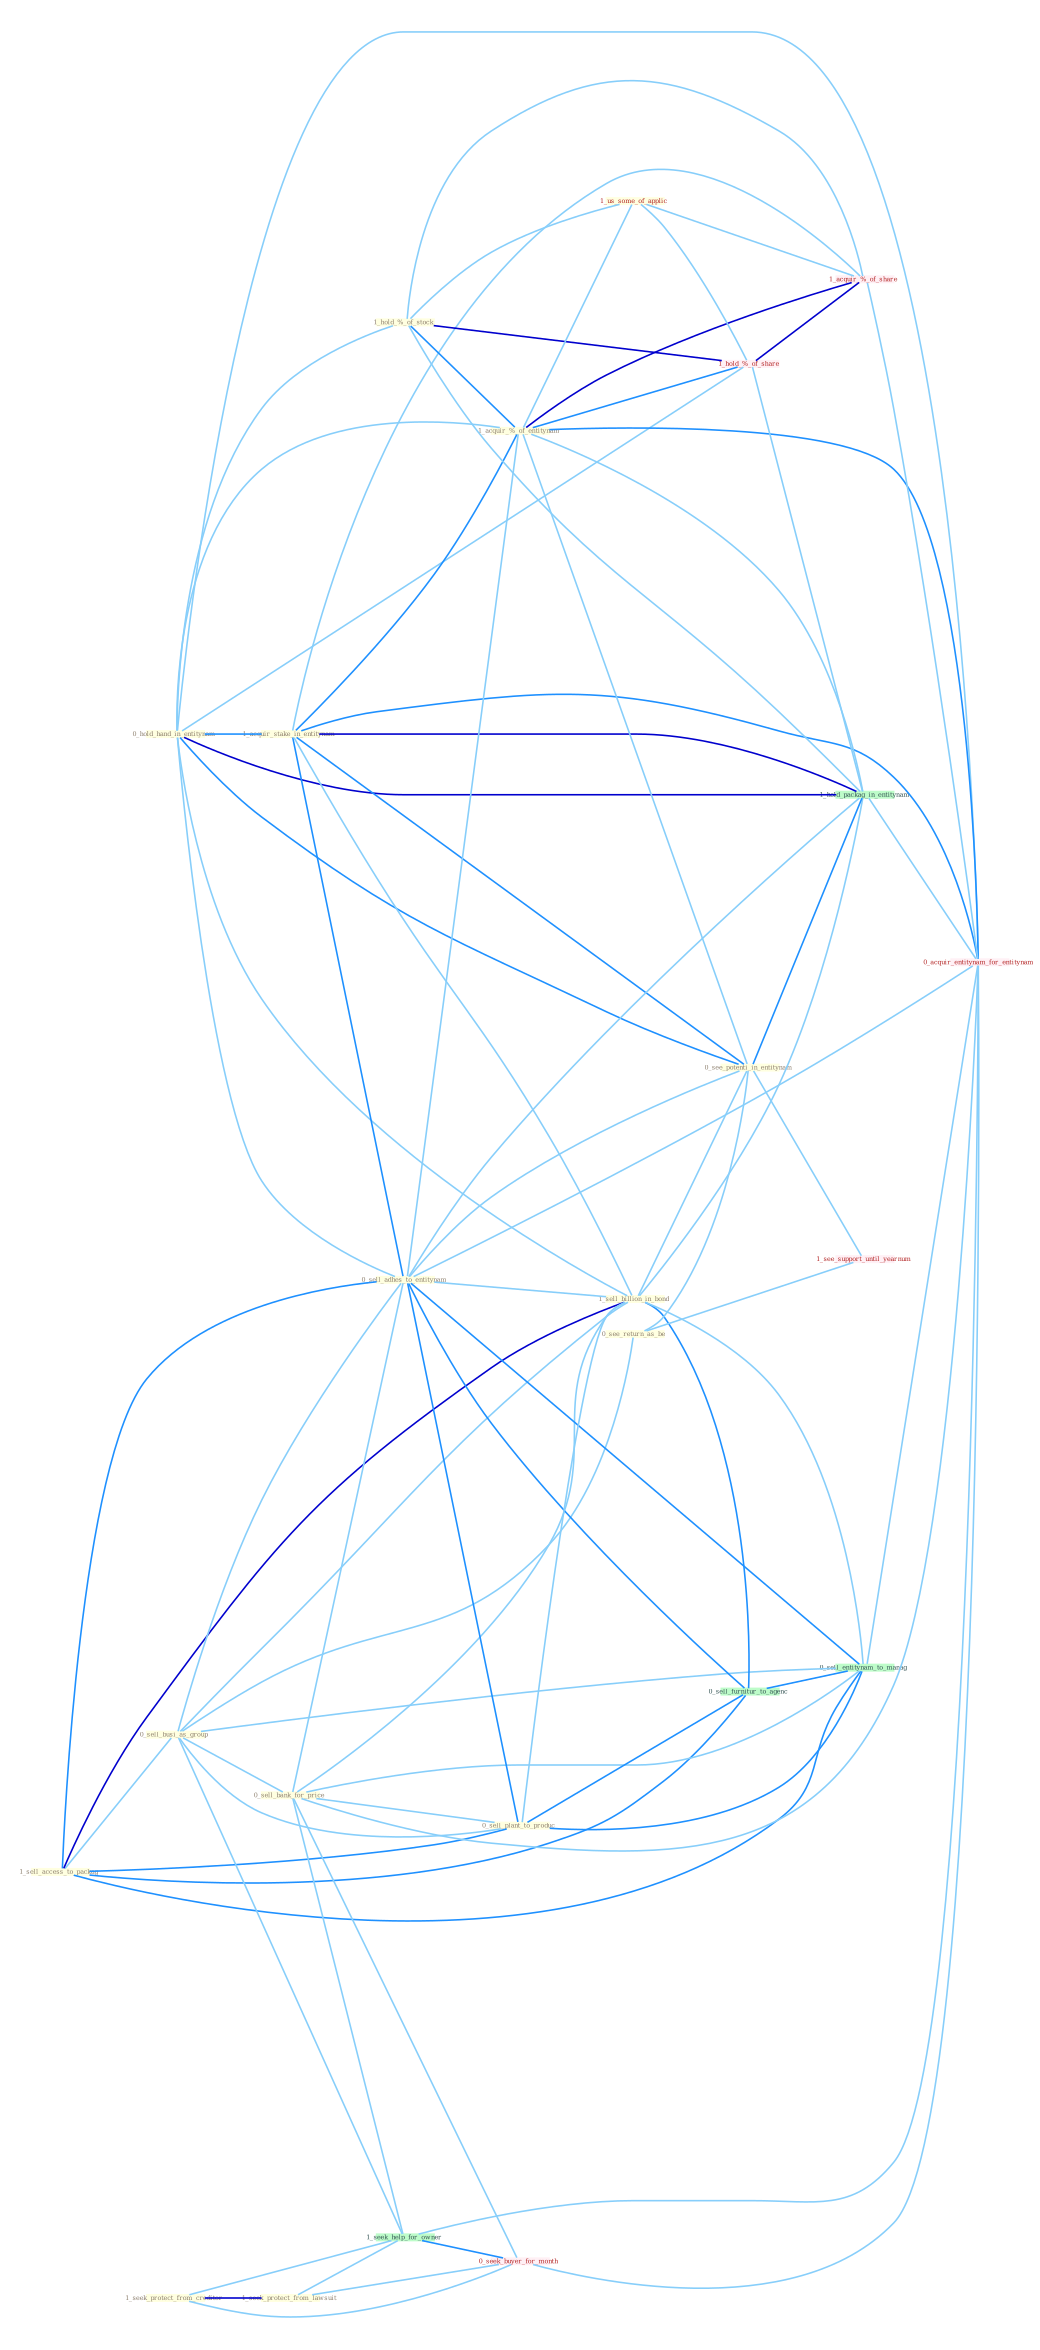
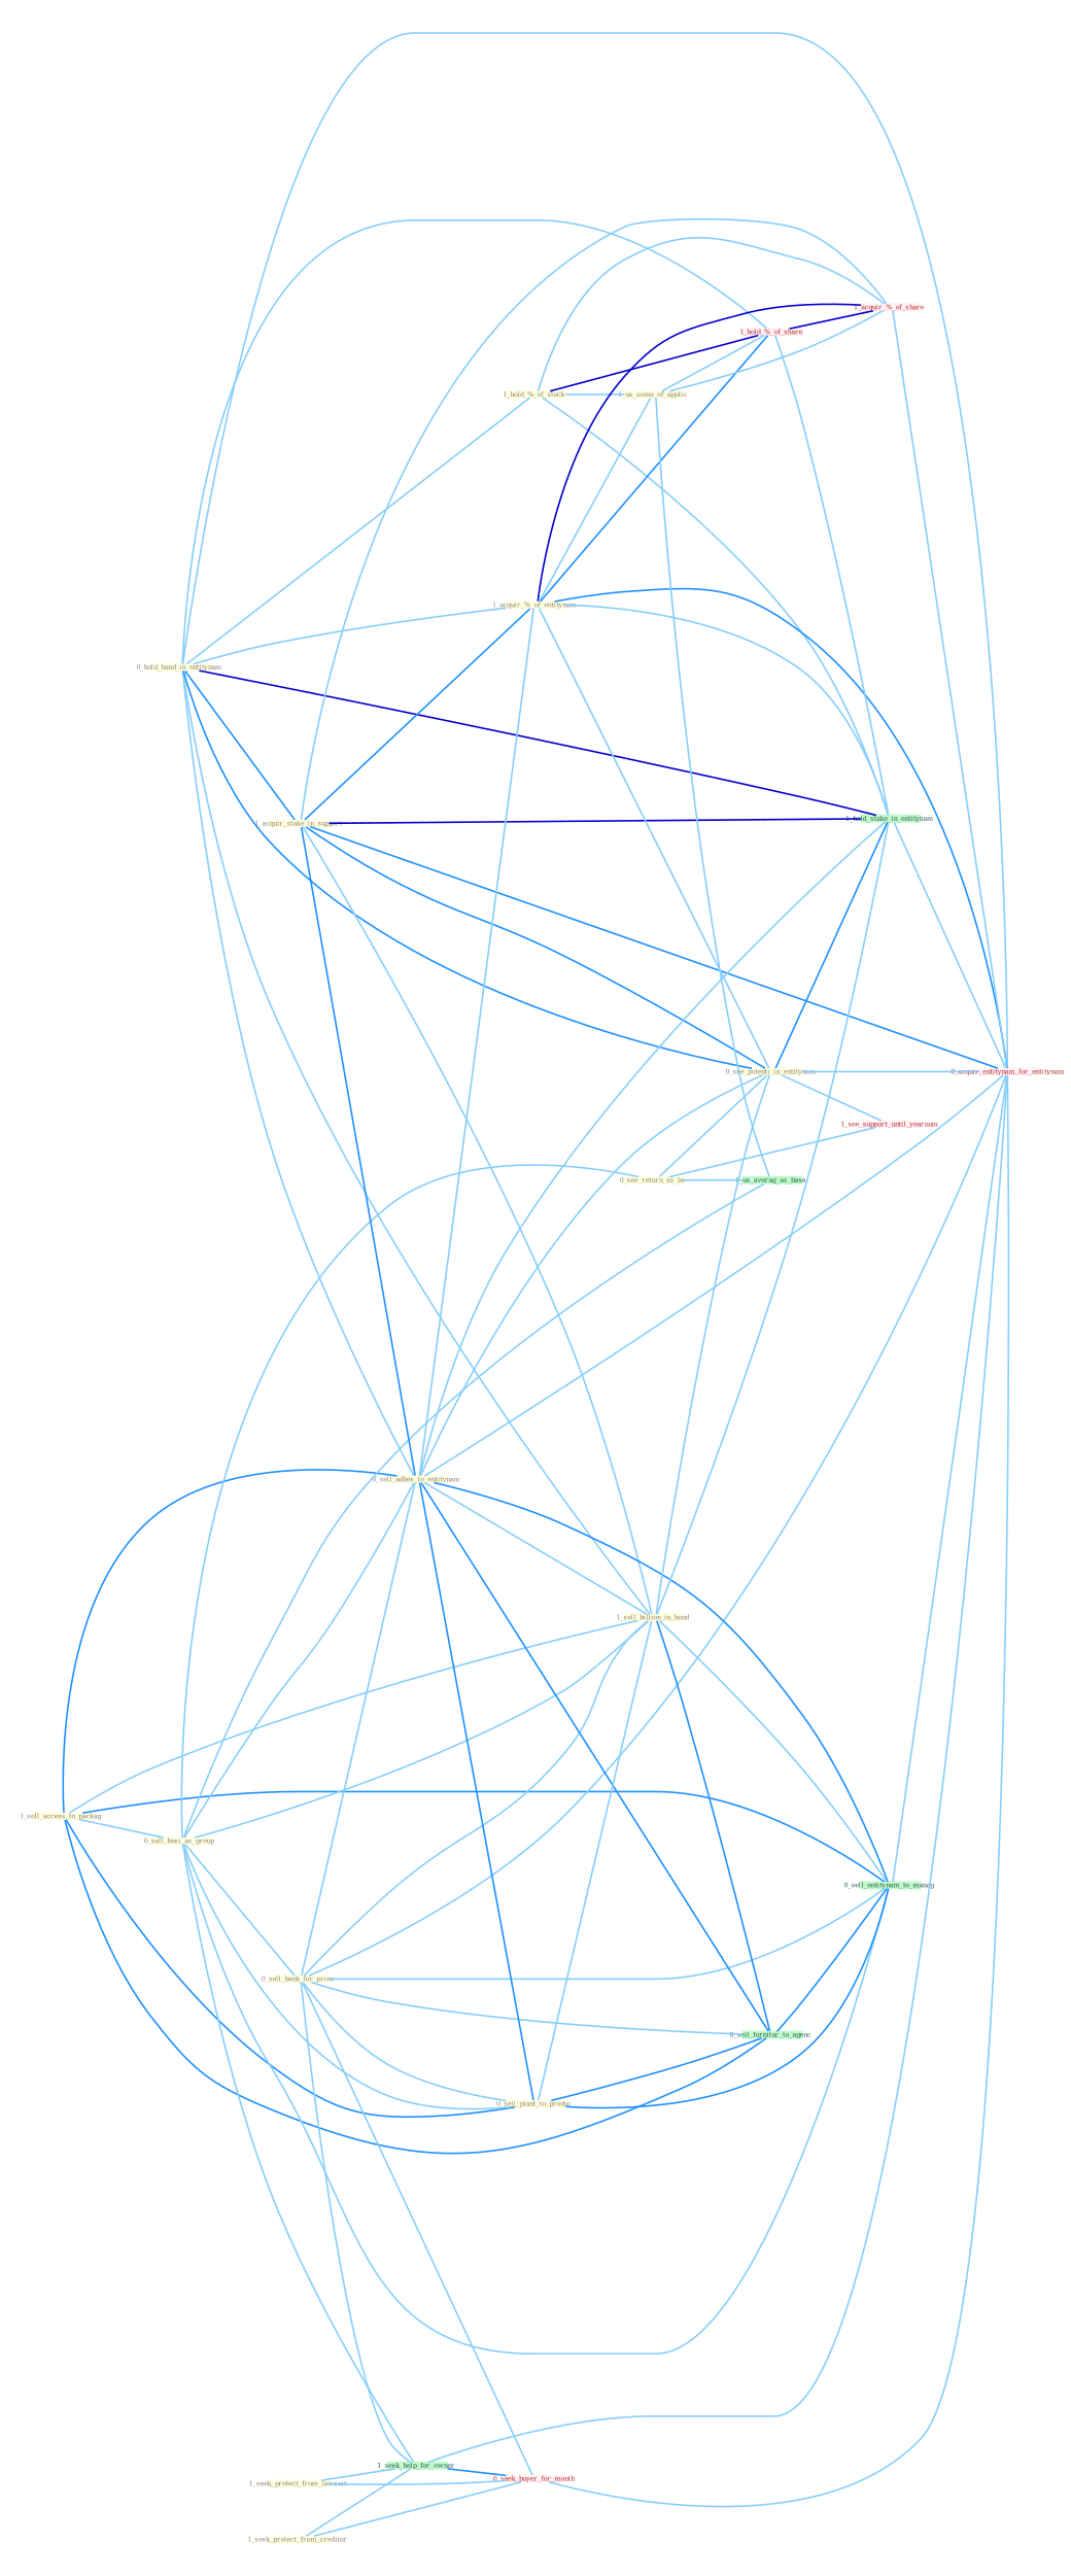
  graph {
    rankdir=LR
    node [color="#ffffe0" fixedsize=true fontcolor="#8b7d6b" fontsize=4 shape=polygon style=filled]
    edge [color="#87cefa" w=1]
    "0_hold_hand_in_entitynam " [height=.06 width=.5]
    "1_sell_access_to_packag " [height=.06 width=.5]
    "0_sell_busi_as_group " [height=.06 width=.5]
    "0_sell_bank_for_price " [height=.06 width=.5]
-   "1_acquir_stake_in_entitynam " [height=.06 width=.5]
+   "1_acquir_stake_in_entitynam " [height=.06 width=.5 label="1_acquir_stake_in_support"]
    "0_sell_adhes_to_entitynam " [height=.06 width=.5]
    "0_sell_plant_to_produc " [height=.06 width=.5]
    "1_sell_billion_in_bond " [height=.06 width=.5]
    "1_hold_%_of_stock " [height=.06 width=.5]
    "0_see_return_as_be " [height=.06 width=.5]
    "1_seek_protect_from_creditor " [height=.06 width=.5]
    "1_seek_protect_from_lawsuit " [height=.06 width=.5]
    "1_acquir_%_of_entitynam " [height=.06 width=.5]
-   "1_us_some_of_applic " [fontcolor="#b22222" height=.06 width=.5]
+   "1_us_some_of_applic " [height=.06 width=.5]
    "0_see_potenti_in_entitynam " [height=.06 width=.5]
    "1_hold_%_of_share " [color="#fff0f5" fontcolor="#b22222" height=.06 width=.5]
    "0_seek_buyer_for_month " [color="#fff0f5" fontcolor="#b22222" height=.06 width=.5]
    "1_acquir_%_of_share " [color="#fff0f5" fontcolor="#b22222" height=.06 width=.5]
    "1_see_support_until_yearnum " [color="#fff0f5" fontcolor="#b22222" height=.06 width=.5]
    "0_acquir_entitynam_for_entitynam " [color="#fff0f5" fontcolor="#b22222" height=.06 width=.5]
-   "1_hold_stake_in_entitynam " [color="#BDFCC9" fontcolor="#2f4f4f" height=.06 width=.5 label="1_hold_packag_in_entitynam"]
+   "1_hold_stake_in_entitynam " [color="#BDFCC9" fontcolor="#2f4f4f" height=.06 width=.5]
    "0_sell_furnitur_to_agenc " [color="#BDFCC9" fontcolor="#2f4f4f" height=.06 width=.5]
    "0_sell_entitynam_to_manag " [color="#BDFCC9" fontcolor="#2f4f4f" height=.06 width=.5]
+   "0_us_averag_as_base " [color="#BDFCC9" fontcolor="#2f4f4f" height=.06 width=.5]
    "1_seek_help_for_owner " [color="#BDFCC9" fontcolor="#2f4f4f" height=.06 width=.5]
    subgraph sub_1 {
      "0_hold_hand_in_entitynam "
      "1_sell_access_to_packag "
      "0_sell_busi_as_group "
      "0_sell_bank_for_price "
      "1_acquir_stake_in_entitynam "
      "0_sell_adhes_to_entitynam "
      "0_sell_plant_to_produc "
      "1_sell_billion_in_bond "
      "1_hold_%_of_stock "
      "0_see_return_as_be "
      "1_seek_protect_from_creditor "
      "1_seek_protect_from_lawsuit "
      "1_acquir_%_of_entitynam "
      "1_us_some_of_applic "
      "0_see_potenti_in_entitynam "
    }
    subgraph sub_2 {
      "1_hold_%_of_share "
      "0_seek_buyer_for_month "
      "1_acquir_%_of_share "
      "1_see_support_until_yearnum "
      "0_acquir_entitynam_for_entitynam "
    }
    "0_hold_hand_in_entitynam " -- "1_acquir_stake_in_entitynam " [color="#1e90ff" w=2]
    "0_hold_hand_in_entitynam " -- "0_sell_adhes_to_entitynam "
    "0_hold_hand_in_entitynam " -- "1_sell_billion_in_bond "
    "0_hold_hand_in_entitynam " -- "1_hold_%_of_stock "
    "0_hold_hand_in_entitynam " -- "1_acquir_%_of_entitynam "
    "0_hold_hand_in_entitynam " -- "0_see_potenti_in_entitynam " [color="#1e90ff" w=2]
    "0_hold_hand_in_entitynam " -- "1_hold_%_of_share "
    "0_hold_hand_in_entitynam " -- "0_acquir_entitynam_for_entitynam "
    "0_hold_hand_in_entitynam " -- "1_hold_stake_in_entitynam " [color="#0000cd" w=3]
    "1_sell_access_to_packag " -- "0_sell_busi_as_group "
    "1_sell_access_to_packag " -- "0_sell_adhes_to_entitynam " [color="#1e90ff" w=2]
    "1_sell_access_to_packag " -- "0_sell_plant_to_produc " [color="#1e90ff" w=2]
-   "1_sell_access_to_packag " -- "1_sell_billion_in_bond " [color="#0000cd"]
+   "1_sell_access_to_packag " -- "1_sell_billion_in_bond "
    "1_sell_access_to_packag " -- "0_sell_furnitur_to_agenc " [color="#1e90ff" w=2]
    "1_sell_access_to_packag " -- "0_sell_entitynam_to_manag " [color="#1e90ff" w=2]
    "0_sell_busi_as_group " -- "0_sell_bank_for_price "
    "0_sell_busi_as_group " -- "0_sell_adhes_to_entitynam "
    "0_sell_busi_as_group " -- "0_sell_plant_to_produc "
    "0_sell_busi_as_group " -- "1_sell_billion_in_bond "
    "0_sell_busi_as_group " -- "0_see_return_as_be "
    "0_sell_busi_as_group " -- "0_sell_entitynam_to_manag "
+   "0_sell_busi_as_group " -- "0_us_averag_as_base "
    "0_sell_busi_as_group " -- "1_seek_help_for_owner "
    "0_sell_bank_for_price " -- "0_sell_adhes_to_entitynam "
    "0_sell_bank_for_price " -- "0_sell_plant_to_produc "
    "0_sell_bank_for_price " -- "1_sell_billion_in_bond "
    "0_sell_bank_for_price " -- "0_seek_buyer_for_month "
    "0_sell_bank_for_price " -- "0_acquir_entitynam_for_entitynam "
+   "0_sell_bank_for_price " -- "0_sell_furnitur_to_agenc "
    "0_sell_bank_for_price " -- "0_sell_entitynam_to_manag "
    "0_sell_bank_for_price " -- "1_seek_help_for_owner "
    "1_acquir_stake_in_entitynam " -- "0_sell_adhes_to_entitynam " [color="#1e90ff"]
    "1_acquir_stake_in_entitynam " -- "1_sell_billion_in_bond "
    "1_acquir_stake_in_entitynam " -- "1_acquir_%_of_entitynam " [color="#1e90ff" w=2]
    "1_acquir_stake_in_entitynam " -- "0_see_potenti_in_entitynam " [color="#1e90ff" w=2]
    "1_acquir_stake_in_entitynam " -- "1_acquir_%_of_share "
    "1_acquir_stake_in_entitynam " -- "0_acquir_entitynam_for_entitynam " [color="#1e90ff" w=2]
    "1_acquir_stake_in_entitynam " -- "1_hold_stake_in_entitynam " [color="#0000cd" w=3]
    "0_sell_adhes_to_entitynam " -- "0_sell_plant_to_produc " [color="#1e90ff" w=2]
    "0_sell_adhes_to_entitynam " -- "1_sell_billion_in_bond "
    "0_sell_adhes_to_entitynam " -- "1_acquir_%_of_entitynam "
    "0_sell_adhes_to_entitynam " -- "0_see_potenti_in_entitynam "
    "0_sell_adhes_to_entitynam " -- "0_acquir_entitynam_for_entitynam "
    "0_sell_adhes_to_entitynam " -- "1_hold_stake_in_entitynam "
    "0_sell_adhes_to_entitynam " -- "0_sell_furnitur_to_agenc " [color="#1e90ff" w=2]
    "0_sell_adhes_to_entitynam " -- "0_sell_entitynam_to_manag " [color="#1e90ff" w=2]
    "0_sell_plant_to_produc " -- "1_sell_billion_in_bond "
    "0_sell_plant_to_produc " -- "0_sell_furnitur_to_agenc " [color="#1e90ff" w=2]
    "0_sell_plant_to_produc " -- "0_sell_entitynam_to_manag " [color="#1e90ff" w=2]
    "1_sell_billion_in_bond " -- "0_see_potenti_in_entitynam "
    "1_sell_billion_in_bond " -- "1_hold_stake_in_entitynam "
    "1_sell_billion_in_bond " -- "0_sell_furnitur_to_agenc " [color="#1e90ff"]
    "1_sell_billion_in_bond " -- "0_sell_entitynam_to_manag "
-   "1_hold_%_of_stock " -- "1_acquir_%_of_entitynam " [color="#1e90ff" w=2]
    "1_hold_%_of_stock " -- "1_us_some_of_applic "
    "1_hold_%_of_stock " -- "1_hold_%_of_share " [color="#0000cd" w=3]
    "1_hold_%_of_stock " -- "1_acquir_%_of_share " [w=2]
    "1_hold_%_of_stock " -- "1_hold_stake_in_entitynam "
    "0_see_return_as_be " -- "0_see_potenti_in_entitynam "
    "0_see_return_as_be " -- "1_see_support_until_yearnum "
-   "1_seek_protect_from_creditor " -- "1_seek_protect_from_lawsuit " [color="#0000cd" w=3]
+   "0_see_return_as_be " -- "0_us_averag_as_base "
    "1_seek_protect_from_creditor " -- "0_seek_buyer_for_month "
    "1_seek_protect_from_creditor " -- "1_seek_help_for_owner "
    "1_seek_protect_from_lawsuit " -- "0_seek_buyer_for_month "
    "1_seek_protect_from_lawsuit " -- "1_seek_help_for_owner "
    "1_acquir_%_of_entitynam " -- "1_us_some_of_applic "
    "1_acquir_%_of_entitynam " -- "0_see_potenti_in_entitynam "
    "1_acquir_%_of_entitynam " -- "1_hold_%_of_share " [color="#1e90ff" w=2]
    "1_acquir_%_of_entitynam " -- "1_acquir_%_of_share " [color="#0000cd" w=3]
    "1_acquir_%_of_entitynam " -- "0_acquir_entitynam_for_entitynam " [color="#1e90ff" w=2]
    "1_acquir_%_of_entitynam " -- "1_hold_stake_in_entitynam "
    "1_us_some_of_applic " -- "1_hold_%_of_share "
    "1_us_some_of_applic " -- "1_acquir_%_of_share "
+   "1_us_some_of_applic " -- "0_us_averag_as_base "
    "0_see_potenti_in_entitynam " -- "1_see_support_until_yearnum "
+   "0_see_potenti_in_entitynam " -- "0_acquir_entitynam_for_entitynam "
    "0_see_potenti_in_entitynam " -- "1_hold_stake_in_entitynam " [color="#1e90ff" w=2]
    "1_hold_%_of_share " -- "1_acquir_%_of_share " [color="#0000cd" w=3]
    "1_hold_%_of_share " -- "1_hold_stake_in_entitynam "
    "0_seek_buyer_for_month " -- "0_acquir_entitynam_for_entitynam "
    "1_acquir_%_of_share " -- "0_acquir_entitynam_for_entitynam "
    "1_hold_stake_in_entitynam " -- "0_acquir_entitynam_for_entitynam "
    "0_sell_furnitur_to_agenc " -- "0_sell_entitynam_to_manag " [color="#1e90ff" w=2]
    "0_sell_entitynam_to_manag " -- "0_acquir_entitynam_for_entitynam "
    "1_seek_help_for_owner " -- "0_seek_buyer_for_month " [color="#1e90ff" w=2]
    "1_seek_help_for_owner " -- "0_acquir_entitynam_for_entitynam "
  }
